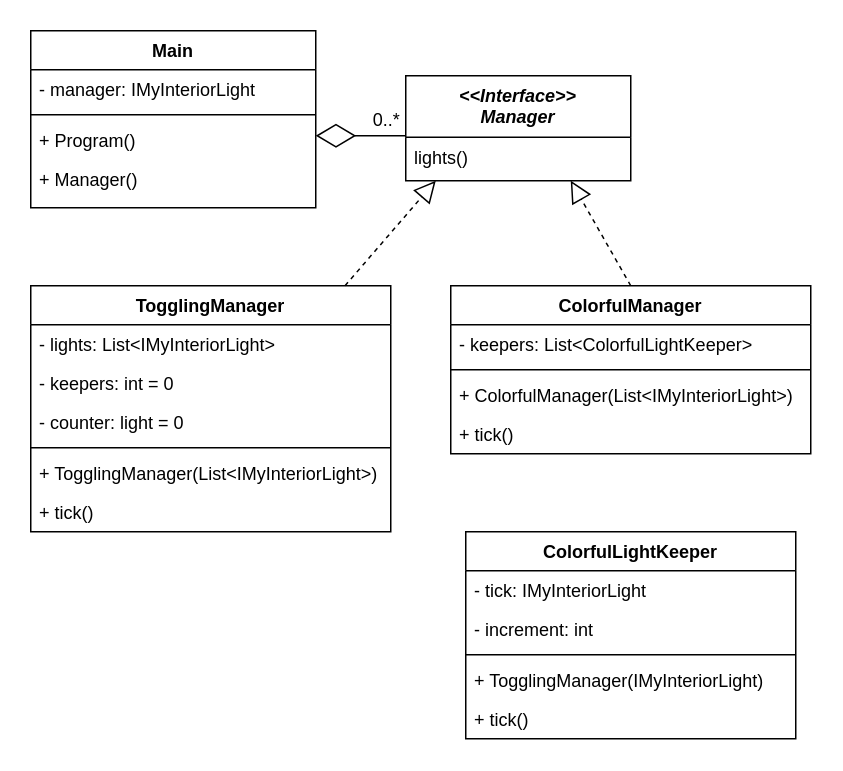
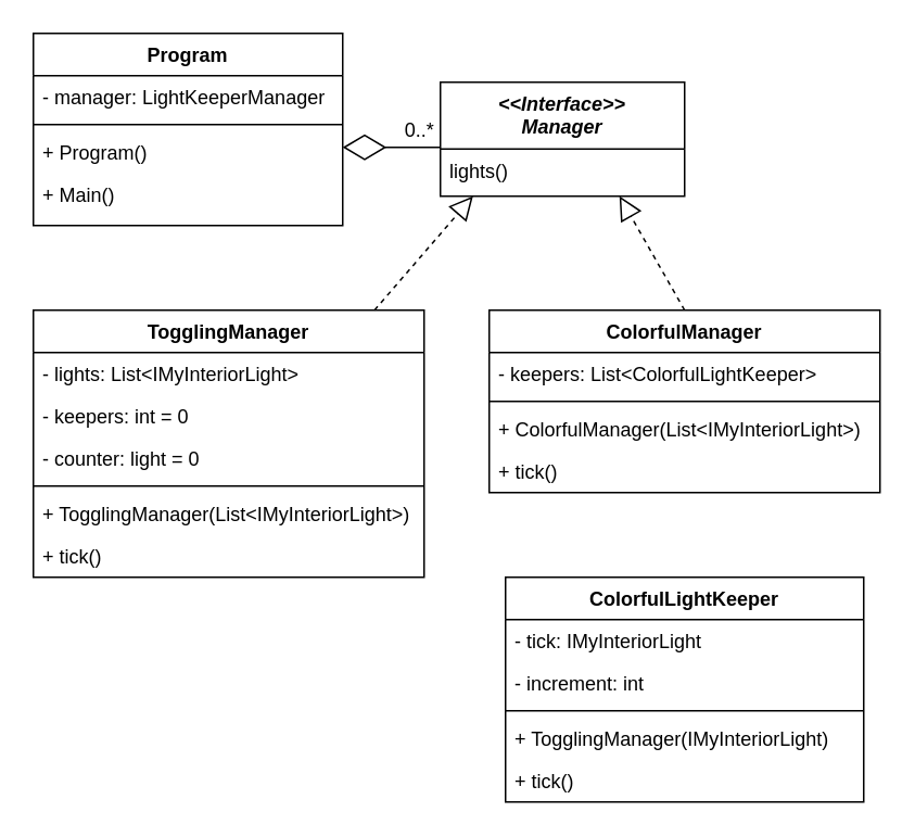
  <mxCell id="0" />
  <mxCell id="1" parent="0" />
  <mxCell id="2" value="ColorfulManager" style="swimlane;fontStyle=1;align=center;verticalAlign=top;childLayout=stackLayout;horizontal=1;startSize=26;horizontalStack=0;resizeParent=1;resizeParentMax=0;resizeLast=0;collapsible=1;marginBottom=0;labelBackgroundColor=none;fillColor=none;" parent="1" vertex="1"><mxGeometry x="300" y="190" width="240" height="112" as="geometry" /></mxCell>
  <mxCell id="3" value="- keepers: List&lt;ColorfulLightKeeper&gt;" style="text;strokeColor=none;fillColor=none;align=left;verticalAlign=top;spacingLeft=4;spacingRight=4;overflow=hidden;rotatable=0;points=[[0,0.5],[1,0.5]];portConstraint=eastwest;connectable=0;allowArrows=0;" parent="2" vertex="1"><mxGeometry y="26" width="240" height="26" as="geometry" /></mxCell>
  <mxCell id="4" value="" style="line;strokeWidth=1;fillColor=none;align=left;verticalAlign=middle;spacingTop=-1;spacingLeft=3;spacingRight=3;rotatable=0;labelPosition=right;points=[];portConstraint=eastwest;allowArrows=0;connectable=0;" parent="2" vertex="1"><mxGeometry y="52" width="240" height="8" as="geometry" /></mxCell>
  <mxCell id="5" value="+ ColorfulManager(List&lt;IMyInteriorLight&gt;)" style="text;strokeColor=none;fillColor=none;align=left;verticalAlign=top;spacingLeft=4;spacingRight=4;overflow=hidden;rotatable=0;points=[[0,0.5],[1,0.5]];portConstraint=eastwest;allowArrows=0;connectable=0;" parent="2" vertex="1"><mxGeometry y="60" width="240" height="26" as="geometry" /></mxCell>
  <mxCell id="6" value="+ tick()" style="text;strokeColor=none;fillColor=none;align=left;verticalAlign=top;spacingLeft=4;spacingRight=4;overflow=hidden;rotatable=0;points=[[0,0.5],[1,0.5]];portConstraint=eastwest;connectable=0;allowArrows=0;" parent="2" vertex="1"><mxGeometry y="86" width="240" height="26" as="geometry" /></mxCell>
  <mxCell id="7" value="ColorfulLightKeeper" style="swimlane;fontStyle=1;align=center;verticalAlign=top;childLayout=stackLayout;horizontal=1;startSize=26;horizontalStack=0;resizeParent=1;resizeParentMax=0;resizeLast=0;collapsible=1;marginBottom=0;labelBackgroundColor=none;fillColor=none;snapToPoint=0;connectable=1;glass=0;swimlaneLine=1;" parent="1" vertex="1"><mxGeometry x="310" y="354" width="220" height="138" as="geometry" /></mxCell>
  <mxCell id="8" value="- tick: IMyInteriorLight" style="text;strokeColor=none;fillColor=none;align=left;verticalAlign=top;spacingLeft=4;spacingRight=4;overflow=hidden;rotatable=0;points=[[0,0.5],[1,0.5]];portConstraint=eastwest;connectable=0;allowArrows=0;" parent="7" vertex="1"><mxGeometry y="26" width="220" height="26" as="geometry" /></mxCell>
  <mxCell id="9" value="- increment: int" style="text;strokeColor=none;fillColor=none;align=left;verticalAlign=top;spacingLeft=4;spacingRight=4;overflow=hidden;rotatable=0;points=[[0,0.5],[1,0.5]];portConstraint=eastwest;connectable=0;allowArrows=0;" parent="7" vertex="1"><mxGeometry y="52" width="220" height="26" as="geometry" /></mxCell>
  <mxCell id="10" value="" style="line;strokeWidth=1;fillColor=none;align=left;verticalAlign=middle;spacingTop=-1;spacingLeft=3;spacingRight=3;rotatable=0;labelPosition=right;points=[];portConstraint=eastwest;connectable=0;allowArrows=0;" parent="7" vertex="1"><mxGeometry y="78" width="220" height="8" as="geometry" /></mxCell>
  <mxCell id="11" value="+ TogglingManager(IMyInteriorLight)" style="text;strokeColor=none;fillColor=none;align=left;verticalAlign=top;spacingLeft=4;spacingRight=4;overflow=hidden;rotatable=0;points=[[0,0.5],[1,0.5]];portConstraint=eastwest;connectable=0;allowArrows=0;" parent="7" vertex="1"><mxGeometry y="86" width="220" height="26" as="geometry" /></mxCell>
  <mxCell id="12" value="+ tick()" style="text;strokeColor=none;fillColor=none;align=left;verticalAlign=top;spacingLeft=4;spacingRight=4;overflow=hidden;rotatable=0;points=[[0,0.5],[1,0.5]];portConstraint=eastwest;connectable=0;allowArrows=0;" parent="7" vertex="1"><mxGeometry y="112" width="220" height="26" as="geometry" /></mxCell>
- <mxCell id="13" value="Main" style="swimlane;fontStyle=1;align=center;verticalAlign=top;childLayout=stackLayout;horizontal=1;startSize=26;horizontalStack=0;resizeParent=1;resizeParentMax=0;resizeLast=0;collapsible=1;marginBottom=0;labelBackgroundColor=none;fillColor=none;" vertex="1" parent="1"><mxGeometry x="20" y="20" width="190" height="118" as="geometry" /></mxCell>
- <mxCell id="14" value="- manager: IMyInteriorLight" style="text;strokeColor=none;fillColor=none;align=left;verticalAlign=top;spacingLeft=4;spacingRight=4;overflow=hidden;rotatable=0;points=[[0,0.5],[1,0.5]];portConstraint=eastwest;connectable=0;allowArrows=0;" vertex="1" parent="13"><mxGeometry y="26" width="190" height="26" as="geometry" /></mxCell>
+ <mxCell id="13" value="Program" style="swimlane;fontStyle=1;align=center;verticalAlign=top;childLayout=stackLayout;horizontal=1;startSize=26;horizontalStack=0;resizeParent=1;resizeParentMax=0;resizeLast=0;collapsible=1;marginBottom=0;labelBackgroundColor=none;fillColor=none;" vertex="1" parent="1"><mxGeometry x="20" y="20" width="190" height="118" as="geometry" /></mxCell>
+ <mxCell id="14" value="- manager: LightKeeperManager" style="text;strokeColor=none;fillColor=none;align=left;verticalAlign=top;spacingLeft=4;spacingRight=4;overflow=hidden;rotatable=0;points=[[0,0.5],[1,0.5]];portConstraint=eastwest;connectable=0;allowArrows=0;" vertex="1" parent="13"><mxGeometry y="26" width="190" height="26" as="geometry" /></mxCell>
  <mxCell id="15" value="" style="line;strokeWidth=1;fillColor=none;align=left;verticalAlign=middle;spacingTop=-1;spacingLeft=3;spacingRight=3;rotatable=0;labelPosition=right;points=[];portConstraint=eastwest;allowArrows=0;connectable=0;" vertex="1" parent="13"><mxGeometry y="52" width="190" height="8" as="geometry" /></mxCell>
  <mxCell id="16" value="+ Program()" style="text;strokeColor=none;fillColor=none;align=left;verticalAlign=top;spacingLeft=4;spacingRight=4;overflow=hidden;rotatable=0;points=[[0,0.5],[1,0.5]];portConstraint=eastwest;connectable=0;allowArrows=0;" vertex="1" parent="13"><mxGeometry y="60" width="190" height="26" as="geometry" /></mxCell>
- <mxCell id="17" value="+ Manager()" style="text;strokeColor=none;fillColor=none;align=left;verticalAlign=top;spacingLeft=4;spacingRight=4;overflow=hidden;rotatable=0;points=[[0,0.5],[1,0.5]];portConstraint=eastwest;connectable=0;allowArrows=0;" vertex="1" parent="13"><mxGeometry y="86" width="190" height="32" as="geometry" /></mxCell>
+ <mxCell id="17" value="+ Main()" style="text;strokeColor=none;fillColor=none;align=left;verticalAlign=top;spacingLeft=4;spacingRight=4;overflow=hidden;rotatable=0;points=[[0,0.5],[1,0.5]];portConstraint=eastwest;connectable=0;allowArrows=0;" vertex="1" parent="13"><mxGeometry y="86" width="190" height="32" as="geometry" /></mxCell>
  <mxCell id="18" value="&lt;&lt;Interface&gt;&gt;&#10;Manager" style="swimlane;fontStyle=3;align=center;verticalAlign=top;childLayout=stackLayout;horizontal=1;startSize=41;horizontalStack=0;resizeParent=1;resizeParentMax=0;resizeLast=0;collapsible=1;marginBottom=0;labelBackgroundColor=none;fillColor=none;" vertex="1" parent="1"><mxGeometry x="270" y="50" width="150" height="70" as="geometry" /></mxCell>
  <mxCell id="19" value="lights()" style="text;strokeColor=none;fillColor=none;align=left;verticalAlign=top;spacingLeft=4;spacingRight=4;overflow=hidden;rotatable=0;points=[[0,0.5],[1,0.5]];portConstraint=eastwest;connectable=0;allowArrows=0;" vertex="1" parent="18"><mxGeometry y="41" width="150" height="29" as="geometry" /></mxCell>
  <mxCell id="20" value="" style="endArrow=diamondThin;endFill=0;endSize=24;html=1;rounded=1;exitX=-0.003;exitY=0.571;exitDx=0;exitDy=0;exitPerimeter=0;" edge="1" parent="1" source="18"><mxGeometry width="160" relative="1" as="geometry"><mxPoint x="290" y="91.5" as="sourcePoint" /><mxPoint x="210" y="90" as="targetPoint" /></mxGeometry></mxCell>
  <mxCell id="21" value="0..*" style="text;html=1;resizable=0;points=[];align=center;verticalAlign=middle;labelBackgroundColor=none;" vertex="1" connectable="0" parent="20"><mxGeometry x="-0.821" y="-1" relative="1" as="geometry"><mxPoint x="-8" y="-9" as="offset" /></mxGeometry></mxCell>
  <mxCell id="22" value="TogglingManager" style="swimlane;fontStyle=1;align=center;verticalAlign=top;childLayout=stackLayout;horizontal=1;startSize=26;horizontalStack=0;resizeParent=1;resizeParentMax=0;resizeLast=0;collapsible=1;marginBottom=0;labelBackgroundColor=none;fillColor=none;" vertex="1" parent="1"><mxGeometry x="20" y="190" width="240" height="164" as="geometry" /></mxCell>
  <mxCell id="23" value="- lights: List&lt;IMyInteriorLight&gt;" style="text;strokeColor=none;fillColor=none;align=left;verticalAlign=top;spacingLeft=4;spacingRight=4;overflow=hidden;rotatable=0;points=[[0,0.5],[1,0.5]];portConstraint=eastwest;connectable=0;allowArrows=0;" vertex="1" parent="22"><mxGeometry y="26" width="240" height="26" as="geometry" /></mxCell>
  <mxCell id="24" value="- keepers: int = 0" style="text;strokeColor=none;fillColor=none;align=left;verticalAlign=top;spacingLeft=4;spacingRight=4;overflow=hidden;rotatable=0;points=[[0,0.5],[1,0.5]];portConstraint=eastwest;connectable=0;allowArrows=0;" vertex="1" parent="22"><mxGeometry y="52" width="240" height="26" as="geometry" /></mxCell>
  <mxCell id="25" value="- counter: light = 0" style="text;strokeColor=none;fillColor=none;align=left;verticalAlign=top;spacingLeft=4;spacingRight=4;overflow=hidden;rotatable=0;points=[[0,0.5],[1,0.5]];portConstraint=eastwest;connectable=0;allowArrows=0;" vertex="1" parent="22"><mxGeometry y="78" width="240" height="26" as="geometry" /></mxCell>
  <mxCell id="26" value="" style="line;strokeWidth=1;fillColor=none;align=left;verticalAlign=middle;spacingTop=-1;spacingLeft=3;spacingRight=3;rotatable=0;labelPosition=right;points=[];portConstraint=eastwest;allowArrows=0;connectable=0;" vertex="1" parent="22"><mxGeometry y="104" width="240" height="8" as="geometry" /></mxCell>
  <mxCell id="27" value="+ TogglingManager(List&lt;IMyInteriorLight&gt;)" style="text;strokeColor=none;fillColor=none;align=left;verticalAlign=top;spacingLeft=4;spacingRight=4;overflow=hidden;rotatable=0;points=[[0,0.5],[1,0.5]];portConstraint=eastwest;allowArrows=0;connectable=0;" vertex="1" parent="22"><mxGeometry y="112" width="240" height="26" as="geometry" /></mxCell>
  <mxCell id="28" value="+ tick()" style="text;strokeColor=none;fillColor=none;align=left;verticalAlign=top;spacingLeft=4;spacingRight=4;overflow=hidden;rotatable=0;points=[[0,0.5],[1,0.5]];portConstraint=eastwest;connectable=0;allowArrows=0;" vertex="1" parent="22"><mxGeometry y="138" width="240" height="26" as="geometry" /></mxCell>
  <mxCell id="29" value="" style="endArrow=block;dashed=1;endFill=0;endSize=12;html=1;exitX=0.5;exitY=0;exitDx=0;exitDy=0;" edge="1" parent="1" source="2"><mxGeometry width="160" relative="1" as="geometry"><mxPoint x="110" y="440" as="sourcePoint" /><mxPoint x="380" y="120" as="targetPoint" /></mxGeometry></mxCell>
  <mxCell id="30" value="" style="endArrow=block;dashed=1;endFill=0;endSize=12;html=1;exitX=0.873;exitY=0;exitDx=0;exitDy=0;exitPerimeter=0;" edge="1" parent="1" source="22"><mxGeometry width="160" relative="1" as="geometry"><mxPoint x="230" y="187" as="sourcePoint" /><mxPoint x="290" y="120" as="targetPoint" /></mxGeometry></mxCell>
